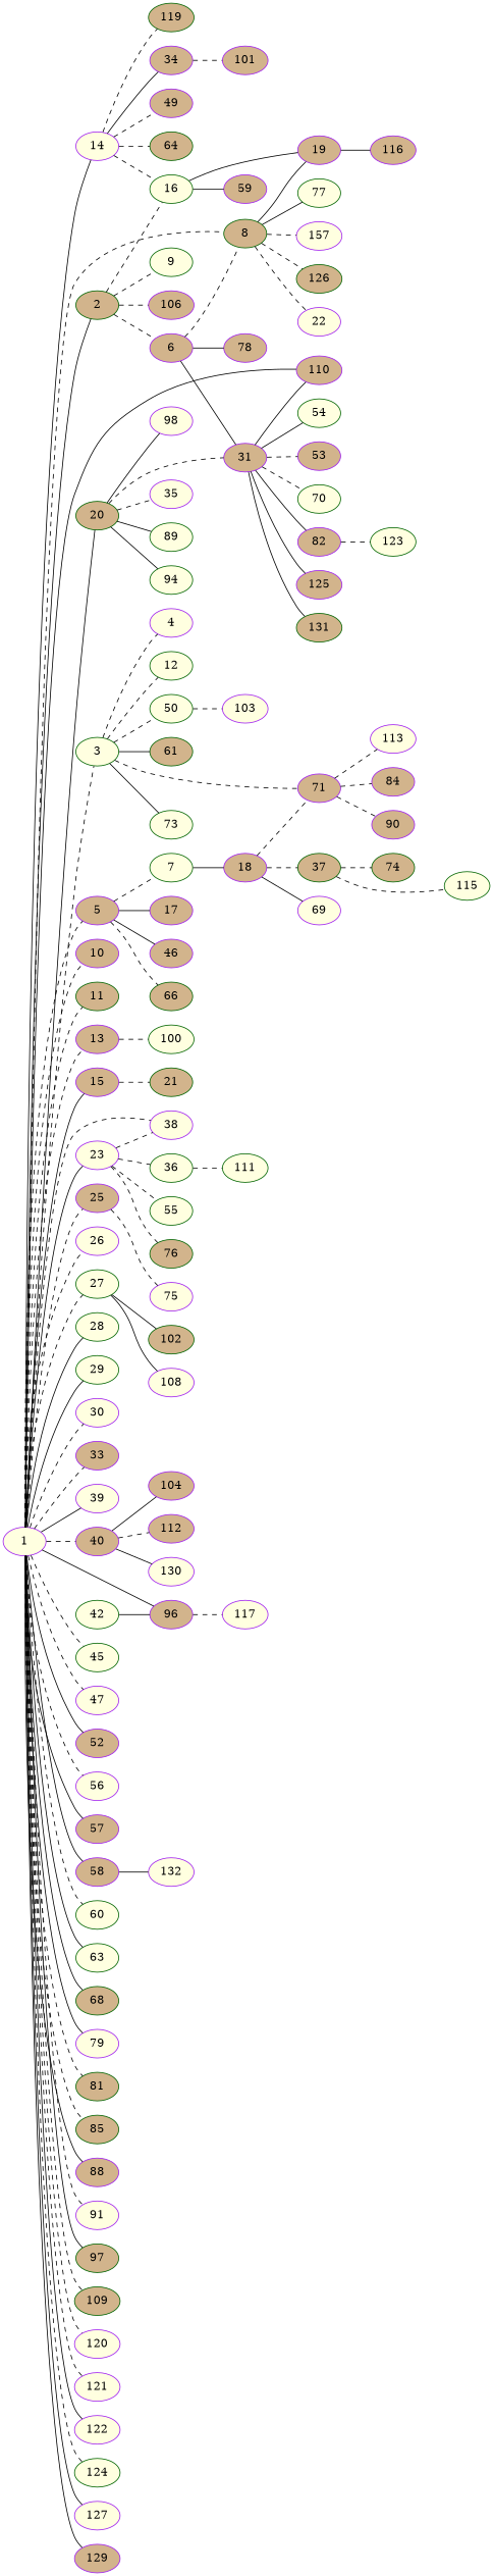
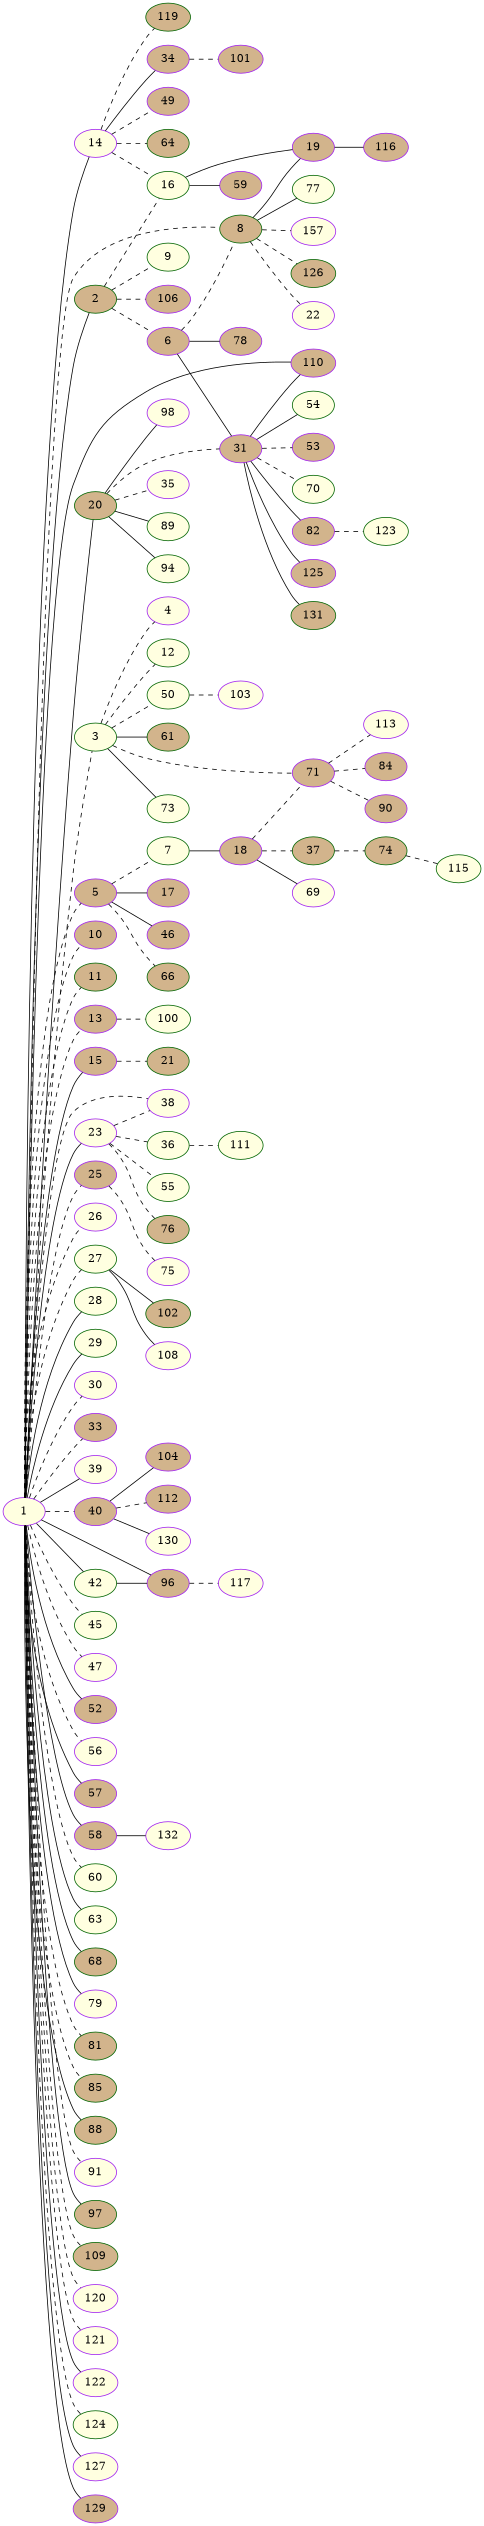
  graph {
    rankdir=LR
    node [color=purple fillcolor=tan style=filled]
    edge [style=dashed]
    1 [fillcolor=lightyellow super="+95"]
    2 [color=darkgreen super="+105"]
    3 [color=darkgreen fillcolor=lightyellow super="+72"]
    5 [super="+24"]
    8 [color=darkgreen super="+86"]
    10
    11 [color=darkgreen super="+80"]
    13
    14 [fillcolor=lightyellow super="+44"]
    15
    20 [color=darkgreen super="+32"]
    23 [fillcolor=lightyellow super="+65"]
    25
    26 [fillcolor=lightyellow]
    27 [color=darkgreen fillcolor=lightyellow]
    28 [color=darkgreen fillcolor=lightyellow]
    29 [color=darkgreen fillcolor=lightyellow]
    30 [fillcolor=lightyellow]
    33
    38 [fillcolor=lightyellow]
    39 [fillcolor=lightyellow]
    40 [super="+92"]
    42 [color=darkgreen fillcolor=lightyellow]
    45 [color=darkgreen fillcolor=lightyellow]
    47 [fillcolor=lightyellow super="+67"]
    52
    56 [fillcolor=lightyellow]
    57 [super="+114"]
    58
    60 [color=darkgreen fillcolor=lightyellow super="+62"]
    63 [color=darkgreen fillcolor=lightyellow]
    68 [color=darkgreen]
    79 [fillcolor=lightyellow]
    81 [color=darkgreen]
    85 [color=darkgreen]
-   88
+   88 [color=darkgreen]
    91 [fillcolor=lightyellow]
    96 [super="+128"]
    97 [color=darkgreen]
    109 [color=darkgreen]
    110
    120 [fillcolor=lightyellow]
    121 [fillcolor=lightyellow]
    122 [fillcolor=lightyellow]
    124 [color=darkgreen fillcolor=lightyellow]
    127 [fillcolor=lightyellow]
    129
    6 [super="+43"]
    9 [color=darkgreen fillcolor=lightyellow]
    16 [color=darkgreen fillcolor=lightyellow]
    106 [super="+118"]
    4 [fillcolor=lightyellow]
    12 [color=darkgreen fillcolor=lightyellow super="+41"]
    50 [color=darkgreen fillcolor=lightyellow]
    61 [color=darkgreen]
    71 [super="+87"]
    73 [color=darkgreen fillcolor=lightyellow]
    7 [color=darkgreen fillcolor=lightyellow]
    17
    46
    66 [color=darkgreen]
    19 [super="+99"]
    22 [fillcolor=lightyellow]
    77 [color=darkgreen fillcolor=lightyellow]
    n65 [fillcolor=lightyellow label=157]
    126 [color=darkgreen]
    100 [color=darkgreen fillcolor=lightyellow]
    34 [super="+93"]
    49
    64 [color=darkgreen]
    119 [color=darkgreen]
    21 [color=darkgreen]
    31 [super="+83"]
    35 [fillcolor=lightyellow]
    89 [color=darkgreen fillcolor=lightyellow]
    94 [color=darkgreen fillcolor=lightyellow]
    98 [fillcolor=lightyellow]
    36 [color=darkgreen fillcolor=lightyellow super="+54"]
    55 [color=darkgreen fillcolor=lightyellow]
    76 [color=darkgreen]
    75 [fillcolor=lightyellow]
    102 [color=darkgreen]
    108 [fillcolor=lightyellow]
    104
    112
    130 [fillcolor=lightyellow]
    132 [fillcolor=lightyellow]
    117 [fillcolor=lightyellow]
    78
    59
    103 [fillcolor=lightyellow]
    84
    90
    113 [fillcolor=lightyellow]
    18 [super="+48"]
    n96 [color=darkgreen fillcolor=lightyellow label=54]
    53
    70 [color=darkgreen fillcolor=lightyellow]
    82
    125
    131 [color=darkgreen]
    37 [color=darkgreen]
    69 [fillcolor=lightyellow]
    116
    101
    74 [color=darkgreen]
    115 [color=darkgreen fillcolor=lightyellow]
    111 [color=darkgreen fillcolor=lightyellow]
    123 [color=darkgreen fillcolor=lightyellow]
    1 -- 2 [style=solid]
    1 -- 3
    1 -- 5
    1 -- 8 [weight=2]
    1 -- 10
    1 -- 11 [weight=2]
    1 -- 13
    1 -- 14 [style=solid weight=2]
    1 -- 15 [style=solid]
    1 -- 20 [style=solid]
    1 -- 23 [style=solid]
    1 -- 25
    1 -- 26
    1 -- 27
    1 -- 28 [style=solid]
    1 -- 29 [style=solid]
    1 -- 30
    1 -- 33
    1 -- 38
    1 -- 39 [style=solid]
    1 -- 40
+   1 -- 42 [style=solid]
    1 -- 45
    1 -- 47
    1 -- 52 [style=solid]
    1 -- 56
    1 -- 57 [style=solid]
    1 -- 58 [style=solid]
    1 -- 60
    1 -- 63 [style=solid]
    1 -- 68 [style=solid]
    1 -- 79 [style=solid]
    1 -- 81
    1 -- 85
    1 -- 88 [style=solid]
    1 -- 91
    1 -- 96 [style=solid]
    1 -- 97 [style=solid]
    1 -- 109
    1 -- 110 [style=solid]
    1 -- 120
    1 -- 121
    1 -- 122 [style=solid]
    1 -- 124
    1 -- 127 [style=solid]
    1 -- 129 [style=solid]
    2 -- 6
    2 -- 9
    2 -- 16
    2 -- 106
    3 -- 4
    3 -- 12
    3 -- 50
    3 -- 61 [style=solid]
    3 -- 71
    3 -- 73 [style=solid]
    5 -- 7
    5 -- 17 [style=solid]
    5 -- 46 [style=solid]
    5 -- 66
    8 -- 19 [style=solid]
    8 -- 22
    8 -- 77 [style=solid]
    8 -- n65
    8 -- 126
    13 -- 100
    14 -- 16
    14 -- 34 [style=solid]
    14 -- 49
    14 -- 64
    14 -- 119
    15 -- 21
    20 -- 31
    20 -- 35
    20 -- 89 [style=solid]
    20 -- 94 [style=solid]
    20 -- 98 [style=solid]
    23 -- 38
    23 -- 36
    23 -- 55
    23 -- 76
    25 -- 75
    27 -- 102 [style=solid]
    27 -- 108 [style=solid]
    40 -- 104 [style=solid]
    40 -- 112
    40 -- 130 [style=solid]
    42 -- 96 [style=solid]
    58 -- 132 [style=solid]
    96 -- 117
    6 -- 8
    6 -- 31 [style=solid]
    6 -- 78 [style=solid]
    16 -- 19 [style=solid]
    16 -- 59 [style=solid]
    50 -- 103
    71 -- 84
    71 -- 90
    71 -- 113
    7 -- 18 [style=solid]
    19 -- 116 [style=solid]
    34 -- 101
    31 -- 110 [style=solid]
    31 -- n96 [style=solid]
    31 -- 53
    31 -- 70
    31 -- 82 [style=solid]
    31 -- 125 [style=solid]
    31 -- 131 [style=solid]
    36 -- 111
    18 -- 71
    18 -- 37
    18 -- 69 [style=solid]
    82 -- 123
    37 -- 74
-   37 -- 115
+   74 -- 115
  }
